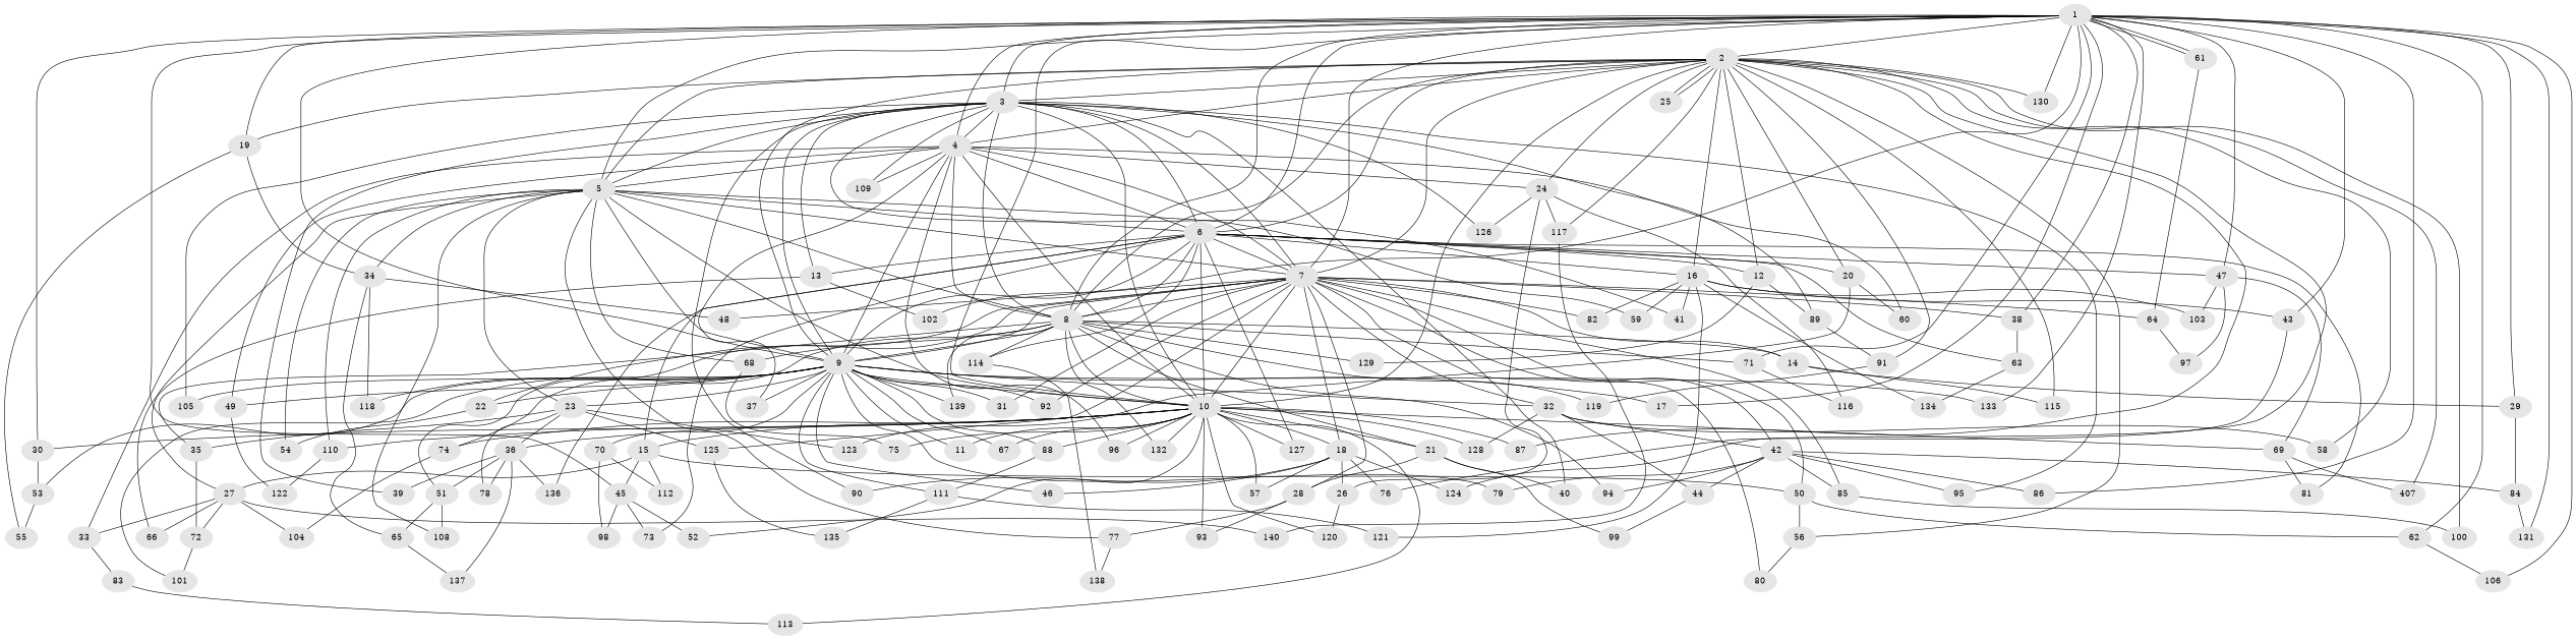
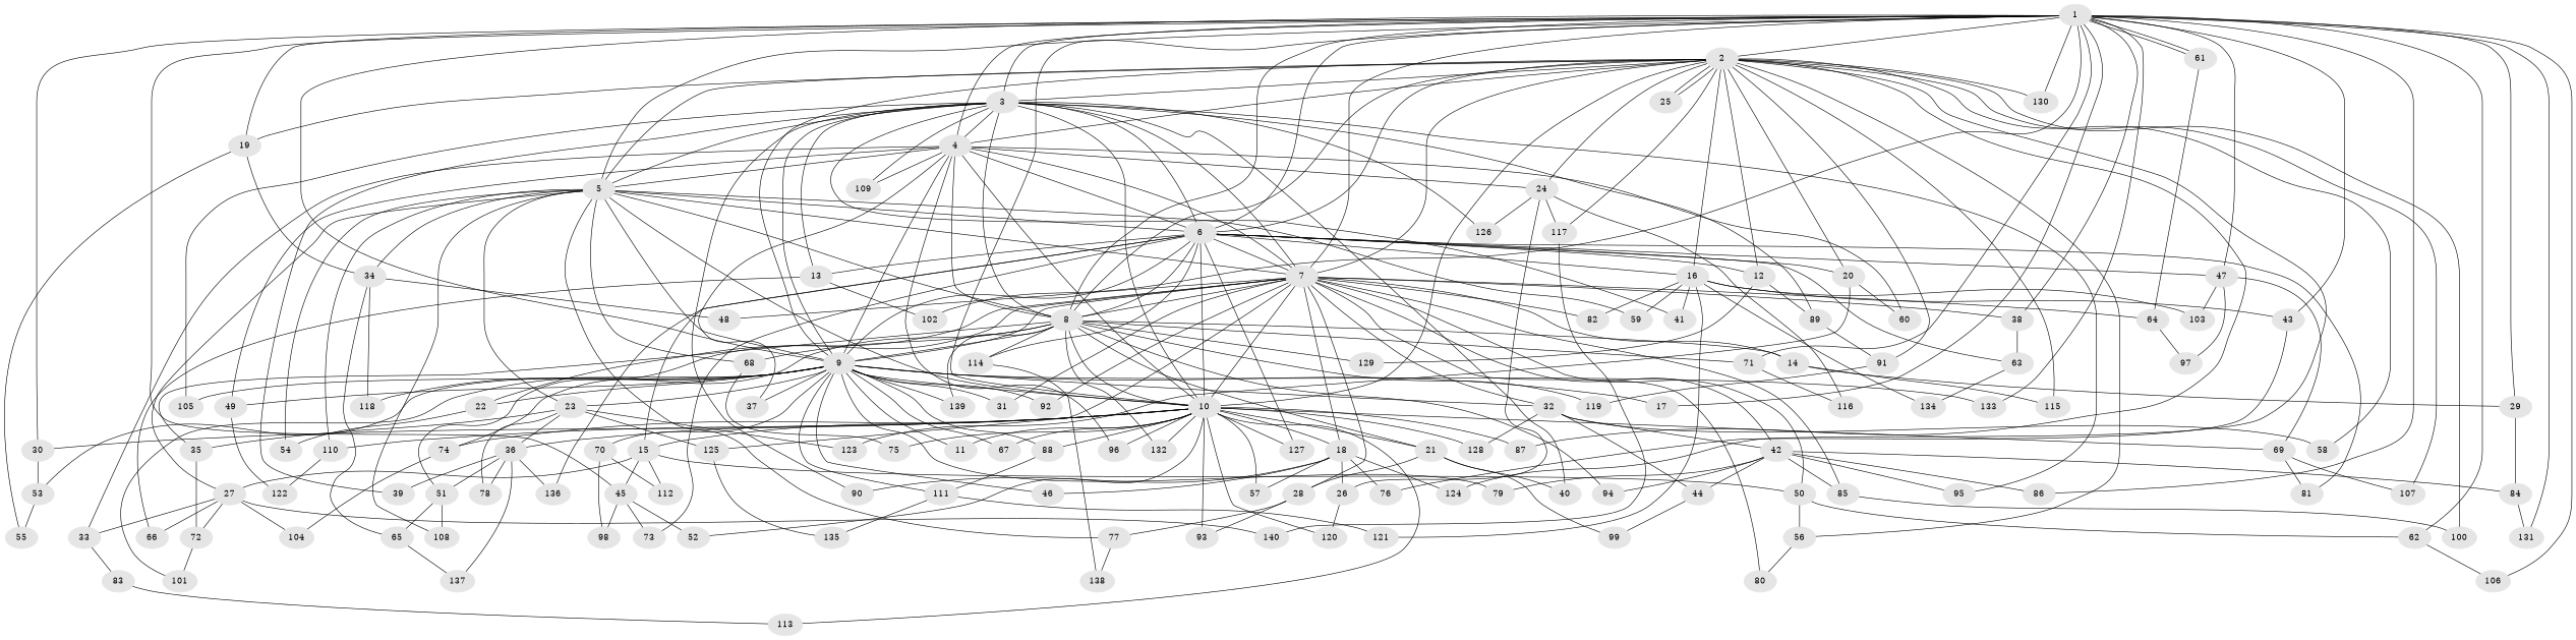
  graph {
    node [color=gray90 style=filled]
    1
    2
    3
    4
    5
    6
    7
    8
    9
    10
    17
    19
    29
    30
    38
    43
    45
    47
    61
    62
    71
    86
    102
    106
    130
    131
    133
    12
    16
    20
    24
    25
    56
    58
    87
    91
    100
-   107 [label=407]
+   107
    115
    117
    124
    13
    39
    40
    41
    89
    90
    95
    105
    109
    126
    33
    37
    49
    60
    96
    23
    27
    34
    54
    59
    68
    77
    108
    110
    15
    63
    73
    81
    114
    127
    136
    14
    18
    22
    28
    31
    32
    42
    48
    50
    51
    64
    80
    82
    85
    92
    125
    21
    35
    74
    94
    119
    129
    132
    139
    11
    46
    53
    67
    70
    79
    88
    101
    111
    118
    36
    52
    57
    69
    75
    93
    113
    120
    128
    55
    84
    76
    98
    103
    97
    116
    121
    134
    123
    26
    140
    66
    83
    122
    78
    72
    104
    65
    138
    112
    44
    135
    99
    137
    1 -- 2
    1 -- 3
    1 -- 4
    1 -- 5
    1 -- 6
    1 -- 7
    1 -- 8
    1 -- 9
    1 -- 10
    1 -- 17
    1 -- 19
    1 -- 29
    1 -- 30
    1 -- 38
    1 -- 43
    1 -- 45
    1 -- 47
    1 -- 61
    1 -- 61
    1 -- 62
    1 -- 71
    1 -- 86
    1 -- 102
    1 -- 106
    1 -- 130
    1 -- 131
    1 -- 133
    2 -- 3
    2 -- 4
    2 -- 5
    2 -- 6
    2 -- 7
    2 -- 8
    2 -- 9
    2 -- 10
    2 -- 19
    2 -- 130
    2 -- 12
    2 -- 16
    2 -- 20
    2 -- 24
    2 -- 25
    2 -- 25
    2 -- 56
    2 -- 58
    2 -- 87
    2 -- 91
    2 -- 100
    2 -- 107
    2 -- 115
    2 -- 117
    2 -- 124
    3 -- 4
    3 -- 5
    3 -- 6
    3 -- 7
    3 -- 8
    3 -- 9
    3 -- 10
    3 -- 13
    3 -- 39
    3 -- 40
    3 -- 41
    3 -- 89
    3 -- 90
    3 -- 95
    3 -- 105
    3 -- 109
    3 -- 126
    4 -- 5
    4 -- 6
    4 -- 7
    4 -- 8
    4 -- 9
    4 -- 10
    4 -- 24
    4 -- 109
    4 -- 33
    4 -- 37
    4 -- 49
    4 -- 60
    4 -- 96
    5 -- 6
    5 -- 7
    5 -- 8
    5 -- 9
    5 -- 10
    5 -- 23
    5 -- 27
    5 -- 34
    5 -- 54
    5 -- 59
    5 -- 68
    5 -- 77
    5 -- 108
    5 -- 110
    6 -- 7
    6 -- 8
    6 -- 9
    6 -- 10
    6 -- 47
    6 -- 12
    6 -- 16
    6 -- 20
    6 -- 13
    6 -- 15
    6 -- 63
    6 -- 73
    6 -- 81
    6 -- 114
    6 -- 127
    6 -- 136
    7 -- 8
    7 -- 9
    7 -- 10
    7 -- 38
    7 -- 14
    7 -- 18
    7 -- 22
    7 -- 28
    7 -- 31
    7 -- 32
    7 -- 42
    7 -- 48
    7 -- 50
    7 -- 51
    7 -- 64
    7 -- 80
    7 -- 82
    7 -- 85
    7 -- 92
    7 -- 125
    8 -- 9
    8 -- 10
    8 -- 71
    8 -- 68
    8 -- 114
    8 -- 14
    8 -- 21
    8 -- 35
    8 -- 74
    8 -- 94
    8 -- 119
    8 -- 129
    8 -- 132
    8 -- 139
    9 -- 10
    9 -- 17
    9 -- 133
    9 -- 105
    9 -- 37
    9 -- 49
    9 -- 23
    9 -- 22
    9 -- 31
    9 -- 32
    9 -- 92
    9 -- 139
    9 -- 11
    9 -- 46
    9 -- 53
    9 -- 67
    9 -- 70
    9 -- 79
    9 -- 88
    9 -- 101
    9 -- 111
    9 -- 118
    10 -- 30
    10 -- 87
    10 -- 96
    10 -- 110
    10 -- 15
    10 -- 127
    10 -- 18
    10 -- 21
    10 -- 74
    10 -- 132
    10 -- 11
    10 -- 67
    10 -- 88
    10 -- 36
    10 -- 52
    10 -- 57
    10 -- 69
    10 -- 75
    10 -- 93
    10 -- 113
    10 -- 120
    10 -- 128
    19 -- 34
    19 -- 55
    29 -- 84
    30 -- 53
    38 -- 63
    43 -- 76
    45 -- 73
    45 -- 52
    45 -- 98
    47 -- 69
    47 -- 103
    47 -- 97
    61 -- 64
    62 -- 106
    71 -- 116
    12 -- 89
    12 -- 129
    16 -- 43
    16 -- 41
    16 -- 59
    16 -- 82
    16 -- 103
    16 -- 121
    16 -- 134
    20 -- 60
    20 -- 123
    24 -- 117
    24 -- 126
    24 -- 116
    24 -- 26
    56 -- 80
    91 -- 119
    117 -- 140
    13 -- 102
    13 -- 66
    89 -- 91
    33 -- 83
    49 -- 122
    23 -- 125
    23 -- 35
    23 -- 36
    23 -- 123
    23 -- 78
    27 -- 33
    27 -- 140
    27 -- 66
    27 -- 72
    27 -- 104
    34 -- 48
    34 -- 118
    34 -- 65
    68 -- 75
    77 -- 138
    110 -- 122
    15 -- 45
    15 -- 27
    15 -- 50
    15 -- 112
    63 -- 134
    114 -- 138
    14 -- 29
    14 -- 115
    18 -- 124
    18 -- 90
    18 -- 46
    18 -- 57
    18 -- 76
    18 -- 26
    22 -- 54
    28 -- 77
    28 -- 93
    32 -- 58
    32 -- 42
    32 -- 128
    32 -- 44
    42 -- 86
    42 -- 95
    42 -- 85
    42 -- 94
    42 -- 79
    42 -- 84
    42 -- 44
    50 -- 62
    50 -- 56
    51 -- 108
    51 -- 65
    64 -- 97
    85 -- 100
    125 -- 135
    21 -- 40
    21 -- 28
    21 -- 99
    35 -- 72
    74 -- 104
    53 -- 55
    70 -- 98
    70 -- 112
    88 -- 111
    111 -- 121
    111 -- 135
    36 -- 39
    36 -- 136
    36 -- 51
    36 -- 78
    36 -- 137
    69 -- 107
    69 -- 81
    84 -- 131
    26 -- 120
    83 -- 113
    72 -- 101
    65 -- 137
    44 -- 99
  }
